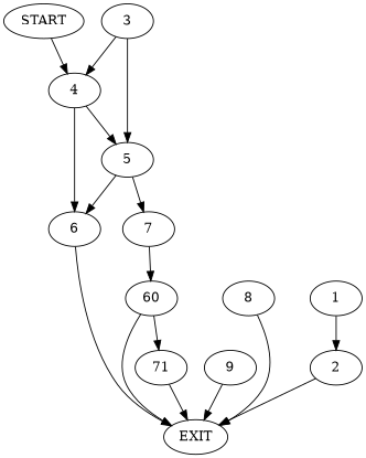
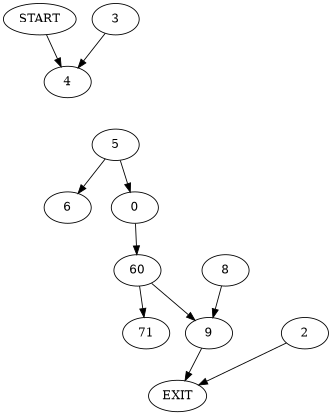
  digraph {
    n1 [label=START]
    4
-   1
    2
    n5 [label=EXIT]
    3
    5
    6
-   7
+   7 [label=0]
    n10 [label=60]
    8
    9
    n13 [label=71]
    n1 -> 4
-   4 -> 5
-   4 -> 6
-   1 -> 2
    2 -> n5
    3 -> 4
-   3 -> 5
    5 -> 6
    5 -> 7
-   6 -> n5
    7 -> n10
-   n10 -> n5
+   n10 -> 9
    n10 -> n13
-   8 -> n5
+   8 -> 9
    9 -> n5
-   n13 -> n5
  }
